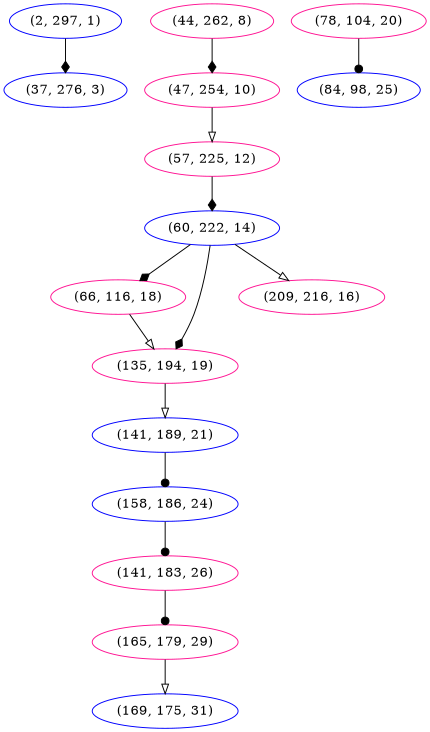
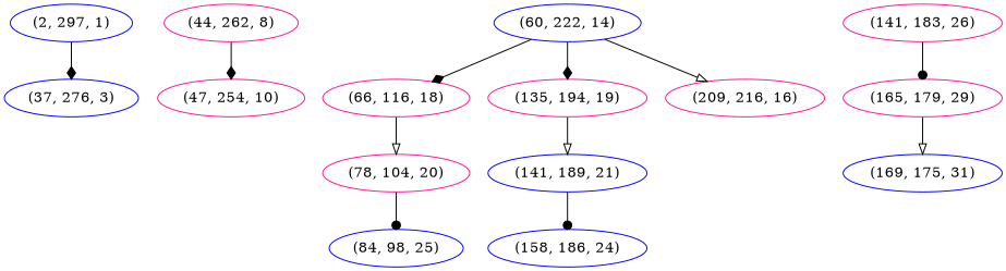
  digraph {
    node [color=deeppink]
    edge [arrowhead=diamond]
    "(2, 297, 1)" [color=blue]
    "(37, 276, 3)" [color=blue]
    "(44, 262, 8)"
    "(47, 254, 10)"
-   "(57, 225, 12)"
    "(60, 222, 14)" [color=blue]
    "(66, 116, 18)"
    "(135, 194, 19)"
    "(209, 216, 16)"
    "(78, 104, 20)"
    "(141, 189, 21)" [color=blue]
    "(84, 98, 25)" [color=blue]
    "(158, 186, 24)" [color=blue]
    n14 [label="(141, 183, 26)"]
    "(165, 179, 29)"
    "(169, 175, 31)" [color=blue]
    "(2, 297, 1)" -> "(37, 276, 3)"
    "(44, 262, 8)" -> "(47, 254, 10)"
-   "(47, 254, 10)" -> "(57, 225, 12)" [arrowhead=onormal]
-   "(57, 225, 12)" -> "(60, 222, 14)"
    "(60, 222, 14)" -> "(66, 116, 18)"
    "(60, 222, 14)" -> "(135, 194, 19)"
    "(60, 222, 14)" -> "(209, 216, 16)" [arrowhead=onormal]
-   "(66, 116, 18)" -> "(135, 194, 19)" [arrowhead=onormal]
+   "(66, 116, 18)" -> "(78, 104, 20)" [arrowhead=onormal]
    "(135, 194, 19)" -> "(141, 189, 21)" [arrowhead=onormal]
    "(78, 104, 20)" -> "(84, 98, 25)" [arrowhead=dot]
    "(141, 189, 21)" -> "(158, 186, 24)" [arrowhead=dot]
-   "(158, 186, 24)" -> n14 [arrowhead=dot]
    n14 -> "(165, 179, 29)" [arrowhead=dot]
    "(165, 179, 29)" -> "(169, 175, 31)" [arrowhead=onormal]
  }
